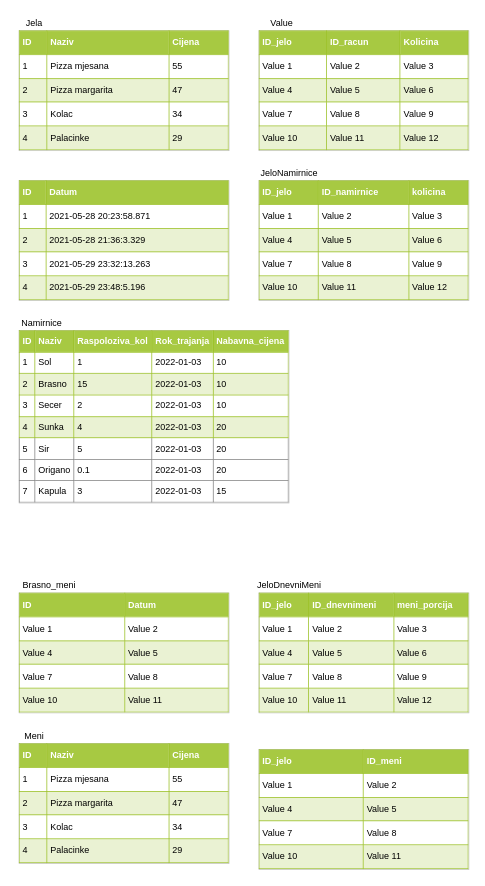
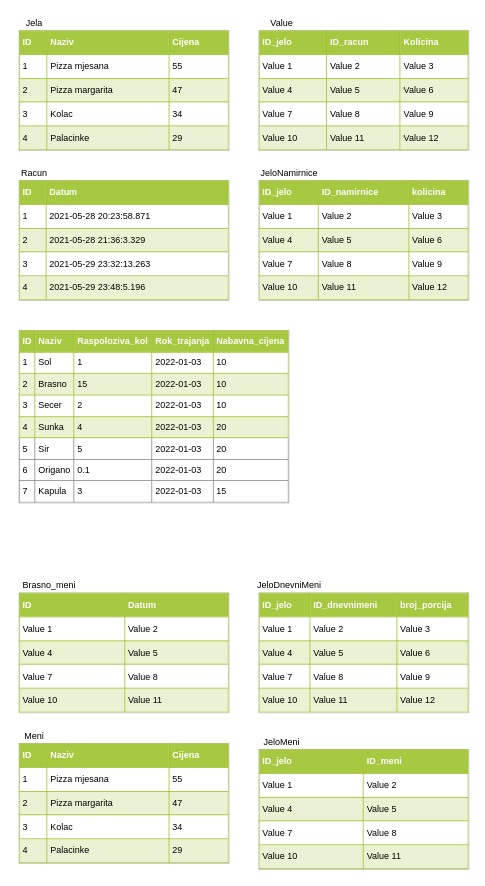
  <mxCell id="0" />
  <mxCell id="1" parent="0" />
  <mxCell id="2" value="&lt;table border=&quot;1&quot; width=&quot;100%&quot; cellpadding=&quot;4&quot; style=&quot;width: 100% ; height: 100% ; border-collapse: collapse&quot;&gt;&lt;tbody&gt;&lt;tr style=&quot;background-color: #a7c942 ; color: #ffffff ; border: 1px solid #98bf21&quot;&gt;&lt;th align=&quot;left&quot;&gt;ID&lt;/th&gt;&lt;th align=&quot;left&quot;&gt;Naziv&lt;/th&gt;&lt;th align=&quot;left&quot;&gt;Cijena&lt;/th&gt;&lt;/tr&gt;&lt;tr style=&quot;border: 1px solid #98bf21&quot;&gt;&lt;td&gt;1&lt;/td&gt;&lt;td&gt;Pizza mjesana&lt;/td&gt;&lt;td&gt;55&lt;/td&gt;&lt;/tr&gt;&lt;tr style=&quot;background-color: #eaf2d3 ; border: 1px solid #98bf21&quot;&gt;&lt;td&gt;2&lt;/td&gt;&lt;td&gt;Pizza margarita&lt;/td&gt;&lt;td&gt;47&lt;/td&gt;&lt;/tr&gt;&lt;tr style=&quot;border: 1px solid #98bf21&quot;&gt;&lt;td&gt;3&lt;/td&gt;&lt;td&gt;Kolac&lt;/td&gt;&lt;td&gt;34&lt;/td&gt;&lt;/tr&gt;&lt;tr style=&quot;background-color: #eaf2d3 ; border: 1px solid #98bf21&quot;&gt;&lt;td&gt;4&lt;/td&gt;&lt;td&gt;Palacinke&lt;/td&gt;&lt;td&gt;29&lt;/td&gt;&lt;/tr&gt;&lt;/tbody&gt;&lt;/table&gt;" style="text;html=1;strokeColor=#c0c0c0;fillColor=#ffffff;overflow=fill;rounded=0;" parent="1" vertex="1"><mxGeometry x="25" y="40" width="280" height="160" as="geometry" /></mxCell>
  <mxCell id="3" value="&lt;table border=&quot;1&quot; width=&quot;100%&quot; cellpadding=&quot;4&quot; style=&quot;width: 100% ; height: 100% ; border-collapse: collapse&quot;&gt;&lt;tbody&gt;&lt;tr style=&quot;background-color: #a7c942 ; color: #ffffff ; border: 1px solid #98bf21&quot;&gt;&lt;th align=&quot;left&quot;&gt;ID&lt;/th&gt;&lt;th align=&quot;left&quot;&gt;Datum&lt;/th&gt;&lt;/tr&gt;&lt;tr style=&quot;border: 1px solid #98bf21&quot;&gt;&lt;td&gt;1&lt;/td&gt;&lt;td&gt;2021-05-28 20:23:58.871&lt;/td&gt;&lt;/tr&gt;&lt;tr style=&quot;background-color: #eaf2d3 ; border: 1px solid #98bf21&quot;&gt;&lt;td&gt;2&lt;/td&gt;&lt;td&gt;2021-05-28 21:36:3.329&lt;/td&gt;&lt;/tr&gt;&lt;tr style=&quot;border: 1px solid #98bf21&quot;&gt;&lt;td&gt;3&lt;/td&gt;&lt;td&gt;2021-05-29 23:32:13.263&lt;/td&gt;&lt;/tr&gt;&lt;tr style=&quot;background-color: #eaf2d3 ; border: 1px solid #98bf21&quot;&gt;&lt;td&gt;4&lt;/td&gt;&lt;td&gt;2021-05-29 23:48:5.196&lt;/td&gt;&lt;/tr&gt;&lt;/tbody&gt;&lt;/table&gt;" style="text;html=1;strokeColor=#c0c0c0;fillColor=#ffffff;overflow=fill;rounded=0;" parent="1" vertex="1"><mxGeometry x="25" y="240" width="280" height="160" as="geometry" /></mxCell>
  <mxCell id="4" value="Jela" style="text;html=1;align=center;verticalAlign=middle;resizable=0;points=[];autosize=1;strokeColor=none;" parent="1" vertex="1"><mxGeometry x="25" y="20" width="40" height="20" as="geometry" /></mxCell>
+ <mxCell id="5" value="Racun" style="text;html=1;align=center;verticalAlign=middle;resizable=0;points=[];autosize=1;strokeColor=none;" parent="1" vertex="1"><mxGeometry x="20" y="220" width="50" height="20" as="geometry" /></mxCell>
  <mxCell id="6" value="&lt;table border=&quot;1&quot; width=&quot;100%&quot; cellpadding=&quot;4&quot; style=&quot;width: 100% ; height: 100% ; border-collapse: collapse&quot;&gt;&lt;tbody&gt;&lt;tr style=&quot;background-color: #a7c942 ; color: #ffffff ; border: 1px solid #98bf21&quot;&gt;&lt;th align=&quot;left&quot;&gt;ID&lt;/th&gt;&lt;th align=&quot;left&quot;&gt;Naziv&lt;/th&gt;&lt;th align=&quot;left&quot;&gt;Raspoloziva_kol&lt;/th&gt;&lt;td&gt;&lt;b&gt;Rok_trajanja&lt;/b&gt;&lt;/td&gt;&lt;td&gt;&lt;b&gt;Nabavna_cijena&lt;/b&gt;&lt;/td&gt;&lt;/tr&gt;&lt;tr style=&quot;border: 1px solid #98bf21&quot;&gt;&lt;td&gt;1&lt;/td&gt;&lt;td&gt;Sol&lt;/td&gt;&lt;td&gt;1&lt;/td&gt;&lt;td&gt;2022-01-03&lt;br&gt;&lt;/td&gt;&lt;td&gt;10&lt;/td&gt;&lt;/tr&gt;&lt;tr style=&quot;background-color: #eaf2d3 ; border: 1px solid #98bf21&quot;&gt;&lt;td&gt;2&lt;/td&gt;&lt;td&gt;Brasno&lt;/td&gt;&lt;td&gt;15&lt;/td&gt;&lt;td&gt;2022-01-03&lt;br&gt;&lt;/td&gt;&lt;td&gt;10&lt;/td&gt;&lt;/tr&gt;&lt;tr style=&quot;border: 1px solid #98bf21&quot;&gt;&lt;td&gt;3&lt;/td&gt;&lt;td&gt;Secer&lt;/td&gt;&lt;td&gt;2&lt;/td&gt;&lt;td&gt;2022-01-03&lt;br&gt;&lt;/td&gt;&lt;td&gt;10&lt;/td&gt;&lt;/tr&gt;&lt;tr style=&quot;background-color: #eaf2d3 ; border: 1px solid #98bf21&quot;&gt;&lt;td&gt;4&lt;/td&gt;&lt;td&gt;Sunka&lt;/td&gt;&lt;td&gt;4&lt;/td&gt;&lt;td&gt;2022-01-03&lt;br&gt;&lt;/td&gt;&lt;td&gt;20&lt;/td&gt;&lt;/tr&gt;&lt;tr&gt;&lt;td&gt;5&lt;/td&gt;&lt;td&gt;Sir&lt;/td&gt;&lt;td&gt;5&lt;/td&gt;&lt;td&gt;2022-01-03&lt;br&gt;&lt;/td&gt;&lt;td&gt;20&lt;/td&gt;&lt;/tr&gt;&lt;tr&gt;&lt;td&gt;6&lt;/td&gt;&lt;td&gt;Origano&lt;br&gt;&lt;/td&gt;&lt;td&gt;0.1&lt;/td&gt;&lt;td&gt;2022-01-03&lt;br&gt;&lt;/td&gt;&lt;td&gt;20&lt;/td&gt;&lt;/tr&gt;&lt;tr&gt;&lt;td&gt;7&lt;/td&gt;&lt;td&gt;Kapula&lt;br&gt;&lt;/td&gt;&lt;td&gt;3&lt;/td&gt;&lt;td&gt;2022-01-03&lt;br&gt;&lt;/td&gt;&lt;td&gt;15&lt;/td&gt;&lt;/tr&gt;&lt;/tbody&gt;&lt;/table&gt;" style="text;html=1;strokeColor=#c0c0c0;fillColor=#ffffff;overflow=fill;rounded=0;" parent="1" vertex="1"><mxGeometry x="25" y="440" width="360" height="230" as="geometry" /></mxCell>
- <mxCell id="7" value="Namirnice" style="text;html=1;align=center;verticalAlign=middle;resizable=0;points=[];autosize=1;strokeColor=none;" parent="1" vertex="1"><mxGeometry x="20" y="420" width="70" height="20" as="geometry" /></mxCell>
  <mxCell id="8" value="&lt;table border=&quot;1&quot; width=&quot;100%&quot; cellpadding=&quot;4&quot; style=&quot;width: 100% ; height: 100% ; border-collapse: collapse&quot;&gt;&lt;tbody&gt;&lt;tr style=&quot;background-color: #a7c942 ; color: #ffffff ; border: 1px solid #98bf21&quot;&gt;&lt;th align=&quot;left&quot;&gt;ID&lt;/th&gt;&lt;th align=&quot;left&quot;&gt;Datum&lt;/th&gt;&lt;/tr&gt;&lt;tr style=&quot;border: 1px solid #98bf21&quot;&gt;&lt;td&gt;Value 1&lt;/td&gt;&lt;td&gt;Value 2&lt;/td&gt;&lt;/tr&gt;&lt;tr style=&quot;background-color: #eaf2d3 ; border: 1px solid #98bf21&quot;&gt;&lt;td&gt;Value 4&lt;/td&gt;&lt;td&gt;Value 5&lt;/td&gt;&lt;/tr&gt;&lt;tr style=&quot;border: 1px solid #98bf21&quot;&gt;&lt;td&gt;Value 7&lt;/td&gt;&lt;td&gt;Value 8&lt;/td&gt;&lt;/tr&gt;&lt;tr style=&quot;background-color: #eaf2d3 ; border: 1px solid #98bf21&quot;&gt;&lt;td&gt;Value 10&lt;/td&gt;&lt;td&gt;Value 11&lt;/td&gt;&lt;/tr&gt;&lt;/tbody&gt;&lt;/table&gt;" style="text;html=1;strokeColor=#c0c0c0;fillColor=#ffffff;overflow=fill;rounded=0;" parent="1" vertex="1"><mxGeometry x="25" y="790" width="280" height="160" as="geometry" /></mxCell>
  <mxCell id="9" value="Brasno_meni" style="text;html=1;align=center;verticalAlign=middle;resizable=0;points=[];autosize=1;strokeColor=none;" parent="1" vertex="1"><mxGeometry x="20" y="770" width="90" height="20" as="geometry" /></mxCell>
  <mxCell id="10" value="&lt;table border=&quot;1&quot; width=&quot;100%&quot; cellpadding=&quot;4&quot; style=&quot;width: 100% ; height: 100% ; border-collapse: collapse&quot;&gt;&lt;tbody&gt;&lt;tr style=&quot;background-color: #a7c942 ; color: #ffffff ; border: 1px solid #98bf21&quot;&gt;&lt;th align=&quot;left&quot;&gt;ID&lt;/th&gt;&lt;th align=&quot;left&quot;&gt;Naziv&lt;/th&gt;&lt;th align=&quot;left&quot;&gt;Cijena&lt;/th&gt;&lt;/tr&gt;&lt;tr style=&quot;border: 1px solid #98bf21&quot;&gt;&lt;td&gt;1&lt;/td&gt;&lt;td&gt;Pizza mjesana&lt;/td&gt;&lt;td&gt;55&lt;/td&gt;&lt;/tr&gt;&lt;tr style=&quot;background-color: #eaf2d3 ; border: 1px solid #98bf21&quot;&gt;&lt;td&gt;2&lt;/td&gt;&lt;td&gt;Pizza margarita&lt;/td&gt;&lt;td&gt;47&lt;/td&gt;&lt;/tr&gt;&lt;tr style=&quot;border: 1px solid #98bf21&quot;&gt;&lt;td&gt;3&lt;/td&gt;&lt;td&gt;Kolac&lt;/td&gt;&lt;td&gt;34&lt;/td&gt;&lt;/tr&gt;&lt;tr style=&quot;background-color: #eaf2d3 ; border: 1px solid #98bf21&quot;&gt;&lt;td&gt;4&lt;/td&gt;&lt;td&gt;Palacinke&lt;/td&gt;&lt;td&gt;29&lt;/td&gt;&lt;/tr&gt;&lt;/tbody&gt;&lt;/table&gt;" style="text;html=1;strokeColor=#c0c0c0;fillColor=#ffffff;overflow=fill;rounded=0;" parent="1" vertex="1"><mxGeometry x="25" y="991" width="280" height="160" as="geometry" /></mxCell>
  <mxCell id="11" value="&lt;table border=&quot;1&quot; width=&quot;100%&quot; cellpadding=&quot;4&quot; style=&quot;width: 100% ; height: 100% ; border-collapse: collapse&quot;&gt;&lt;tbody&gt;&lt;tr style=&quot;background-color: #a7c942 ; color: #ffffff ; border: 1px solid #98bf21&quot;&gt;&lt;th align=&quot;left&quot;&gt;ID_jelo&lt;/th&gt;&lt;th align=&quot;left&quot;&gt;ID_namirnice&lt;/th&gt;&lt;th align=&quot;left&quot;&gt;kolicina&lt;/th&gt;&lt;/tr&gt;&lt;tr style=&quot;border: 1px solid #98bf21&quot;&gt;&lt;td&gt;Value 1&lt;/td&gt;&lt;td&gt;Value 2&lt;/td&gt;&lt;td&gt;Value 3&lt;/td&gt;&lt;/tr&gt;&lt;tr style=&quot;background-color: #eaf2d3 ; border: 1px solid #98bf21&quot;&gt;&lt;td&gt;Value 4&lt;/td&gt;&lt;td&gt;Value 5&lt;/td&gt;&lt;td&gt;Value 6&lt;/td&gt;&lt;/tr&gt;&lt;tr style=&quot;border: 1px solid #98bf21&quot;&gt;&lt;td&gt;Value 7&lt;/td&gt;&lt;td&gt;Value 8&lt;/td&gt;&lt;td&gt;Value 9&lt;/td&gt;&lt;/tr&gt;&lt;tr style=&quot;background-color: #eaf2d3 ; border: 1px solid #98bf21&quot;&gt;&lt;td&gt;Value 10&lt;/td&gt;&lt;td&gt;Value 11&lt;/td&gt;&lt;td&gt;Value 12&lt;/td&gt;&lt;/tr&gt;&lt;/tbody&gt;&lt;/table&gt;" style="text;html=1;strokeColor=#c0c0c0;fillColor=#ffffff;overflow=fill;rounded=0;" parent="1" vertex="1"><mxGeometry x="345" y="240" width="280" height="160" as="geometry" /></mxCell>
  <mxCell id="12" value="Meni" style="text;html=1;align=center;verticalAlign=middle;resizable=0;points=[];autosize=1;strokeColor=none;" parent="1" vertex="1"><mxGeometry x="25" y="971" width="40" height="20" as="geometry" /></mxCell>
  <mxCell id="13" value="JeloNamirnice" style="text;html=1;align=center;verticalAlign=middle;resizable=0;points=[];autosize=1;strokeColor=none;" parent="1" vertex="1"><mxGeometry x="340" y="220" width="90" height="20" as="geometry" /></mxCell>
  <mxCell id="14" value="&lt;table border=&quot;1&quot; width=&quot;100%&quot; cellpadding=&quot;4&quot; style=&quot;width: 100% ; height: 100% ; border-collapse: collapse&quot;&gt;&lt;tbody&gt;&lt;tr style=&quot;background-color: #a7c942 ; color: #ffffff ; border: 1px solid #98bf21&quot;&gt;&lt;th align=&quot;left&quot;&gt;ID_jelo&lt;/th&gt;&lt;th align=&quot;left&quot;&gt;ID_racun&lt;/th&gt;&lt;th align=&quot;left&quot;&gt;Kolicina&lt;/th&gt;&lt;/tr&gt;&lt;tr style=&quot;border: 1px solid #98bf21&quot;&gt;&lt;td&gt;Value 1&lt;/td&gt;&lt;td&gt;Value 2&lt;/td&gt;&lt;td&gt;Value 3&lt;/td&gt;&lt;/tr&gt;&lt;tr style=&quot;background-color: #eaf2d3 ; border: 1px solid #98bf21&quot;&gt;&lt;td&gt;Value 4&lt;/td&gt;&lt;td&gt;Value 5&lt;/td&gt;&lt;td&gt;Value 6&lt;/td&gt;&lt;/tr&gt;&lt;tr style=&quot;border: 1px solid #98bf21&quot;&gt;&lt;td&gt;Value 7&lt;/td&gt;&lt;td&gt;Value 8&lt;/td&gt;&lt;td&gt;Value 9&lt;/td&gt;&lt;/tr&gt;&lt;tr style=&quot;background-color: #eaf2d3 ; border: 1px solid #98bf21&quot;&gt;&lt;td&gt;Value 10&lt;/td&gt;&lt;td&gt;Value 11&lt;/td&gt;&lt;td&gt;Value 12&lt;/td&gt;&lt;/tr&gt;&lt;/tbody&gt;&lt;/table&gt;" style="text;html=1;strokeColor=#c0c0c0;fillColor=#ffffff;overflow=fill;rounded=0;" parent="1" vertex="1"><mxGeometry x="345" y="40" width="280" height="160" as="geometry" /></mxCell>
  <mxCell id="15" value="Value" style="text;html=1;align=center;verticalAlign=middle;resizable=0;points=[];autosize=1;strokeColor=none;" parent="1" vertex="1"><mxGeometry x="340" y="20" width="70" height="20" as="geometry" /></mxCell>
- <mxCell id="16" value="&lt;table border=&quot;1&quot; width=&quot;100%&quot; cellpadding=&quot;4&quot; style=&quot;width: 100% ; height: 100% ; border-collapse: collapse&quot;&gt;&lt;tbody&gt;&lt;tr style=&quot;background-color: #a7c942 ; color: #ffffff ; border: 1px solid #98bf21&quot;&gt;&lt;th align=&quot;left&quot;&gt;ID_jelo&lt;/th&gt;&lt;th align=&quot;left&quot;&gt;ID_dnevnimeni&lt;/th&gt;&lt;th align=&quot;left&quot;&gt;meni_porcija&lt;/th&gt;&lt;/tr&gt;&lt;tr style=&quot;border: 1px solid #98bf21&quot;&gt;&lt;td&gt;Value 1&lt;/td&gt;&lt;td&gt;Value 2&lt;/td&gt;&lt;td&gt;Value 3&lt;/td&gt;&lt;/tr&gt;&lt;tr style=&quot;background-color: #eaf2d3 ; border: 1px solid #98bf21&quot;&gt;&lt;td&gt;Value 4&lt;/td&gt;&lt;td&gt;Value 5&lt;/td&gt;&lt;td&gt;Value 6&lt;/td&gt;&lt;/tr&gt;&lt;tr style=&quot;border: 1px solid #98bf21&quot;&gt;&lt;td&gt;Value 7&lt;/td&gt;&lt;td&gt;Value 8&lt;/td&gt;&lt;td&gt;Value 9&lt;/td&gt;&lt;/tr&gt;&lt;tr style=&quot;background-color: #eaf2d3 ; border: 1px solid #98bf21&quot;&gt;&lt;td&gt;Value 10&lt;/td&gt;&lt;td&gt;Value 11&lt;/td&gt;&lt;td&gt;Value 12&lt;/td&gt;&lt;/tr&gt;&lt;/tbody&gt;&lt;/table&gt;" style="text;html=1;strokeColor=#c0c0c0;fillColor=#ffffff;overflow=fill;rounded=0;" parent="1" vertex="1"><mxGeometry x="345" y="790" width="280" height="160" as="geometry" /></mxCell>
+ <mxCell id="16" value="&lt;table border=&quot;1&quot; width=&quot;100%&quot; cellpadding=&quot;4&quot; style=&quot;width: 100% ; height: 100% ; border-collapse: collapse&quot;&gt;&lt;tbody&gt;&lt;tr style=&quot;background-color: #a7c942 ; color: #ffffff ; border: 1px solid #98bf21&quot;&gt;&lt;th align=&quot;left&quot;&gt;ID_jelo&lt;/th&gt;&lt;th align=&quot;left&quot;&gt;ID_dnevnimeni&lt;/th&gt;&lt;th align=&quot;left&quot;&gt;broj_porcija&lt;/th&gt;&lt;/tr&gt;&lt;tr style=&quot;border: 1px solid #98bf21&quot;&gt;&lt;td&gt;Value 1&lt;/td&gt;&lt;td&gt;Value 2&lt;/td&gt;&lt;td&gt;Value 3&lt;/td&gt;&lt;/tr&gt;&lt;tr style=&quot;background-color: #eaf2d3 ; border: 1px solid #98bf21&quot;&gt;&lt;td&gt;Value 4&lt;/td&gt;&lt;td&gt;Value 5&lt;/td&gt;&lt;td&gt;Value 6&lt;/td&gt;&lt;/tr&gt;&lt;tr style=&quot;border: 1px solid #98bf21&quot;&gt;&lt;td&gt;Value 7&lt;/td&gt;&lt;td&gt;Value 8&lt;/td&gt;&lt;td&gt;Value 9&lt;/td&gt;&lt;/tr&gt;&lt;tr style=&quot;background-color: #eaf2d3 ; border: 1px solid #98bf21&quot;&gt;&lt;td&gt;Value 10&lt;/td&gt;&lt;td&gt;Value 11&lt;/td&gt;&lt;td&gt;Value 12&lt;/td&gt;&lt;/tr&gt;&lt;/tbody&gt;&lt;/table&gt;" style="text;html=1;strokeColor=#c0c0c0;fillColor=#ffffff;overflow=fill;rounded=0;" parent="1" vertex="1"><mxGeometry x="345" y="790" width="280" height="160" as="geometry" /></mxCell>
  <mxCell id="17" value="JeloDnevniMeni" style="text;html=1;align=center;verticalAlign=middle;resizable=0;points=[];autosize=1;strokeColor=none;" parent="1" vertex="1"><mxGeometry x="335" y="770" width="100" height="20" as="geometry" /></mxCell>
  <mxCell id="18" value="&lt;table border=&quot;1&quot; width=&quot;100%&quot; cellpadding=&quot;4&quot; style=&quot;width: 100% ; height: 100% ; border-collapse: collapse&quot;&gt;&lt;tbody&gt;&lt;tr style=&quot;background-color: #a7c942 ; color: #ffffff ; border: 1px solid #98bf21&quot;&gt;&lt;th align=&quot;left&quot;&gt;ID_jelo&lt;/th&gt;&lt;th align=&quot;left&quot;&gt;ID_meni&lt;/th&gt;&lt;/tr&gt;&lt;tr style=&quot;border: 1px solid #98bf21&quot;&gt;&lt;td&gt;Value 1&lt;/td&gt;&lt;td&gt;Value 2&lt;/td&gt;&lt;/tr&gt;&lt;tr style=&quot;background-color: #eaf2d3 ; border: 1px solid #98bf21&quot;&gt;&lt;td&gt;Value 4&lt;/td&gt;&lt;td&gt;Value 5&lt;/td&gt;&lt;/tr&gt;&lt;tr style=&quot;border: 1px solid #98bf21&quot;&gt;&lt;td&gt;Value 7&lt;/td&gt;&lt;td&gt;Value 8&lt;/td&gt;&lt;/tr&gt;&lt;tr style=&quot;background-color: #eaf2d3 ; border: 1px solid #98bf21&quot;&gt;&lt;td&gt;Value 10&lt;/td&gt;&lt;td&gt;Value 11&lt;/td&gt;&lt;/tr&gt;&lt;/tbody&gt;&lt;/table&gt;" style="text;html=1;strokeColor=#c0c0c0;fillColor=#ffffff;overflow=fill;rounded=0;" parent="1" vertex="1"><mxGeometry x="345" y="999" width="280" height="160" as="geometry" /></mxCell>
+ <mxCell id="19" value="JeloMeni" style="text;html=1;align=center;verticalAlign=middle;resizable=0;points=[];autosize=1;strokeColor=none;" parent="1" vertex="1"><mxGeometry x="345" y="979" width="60" height="20" as="geometry" /></mxCell>
